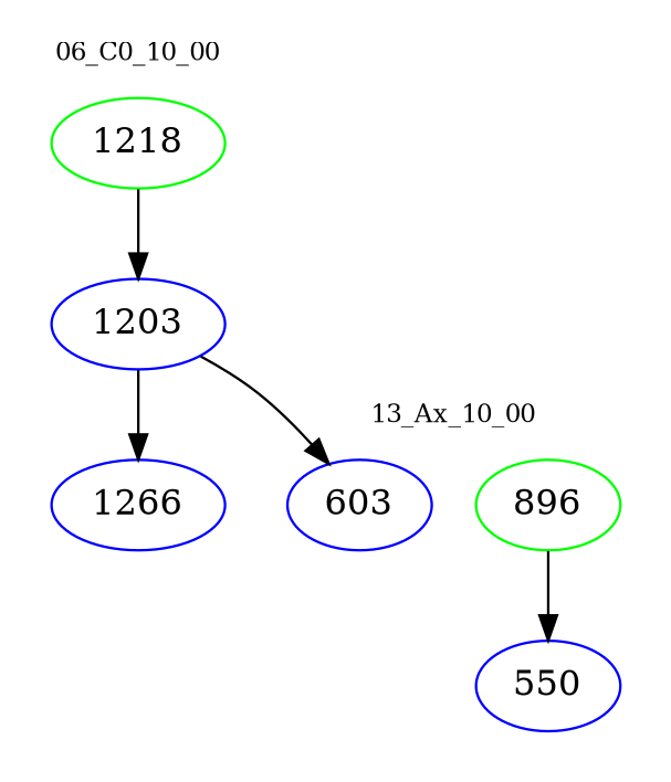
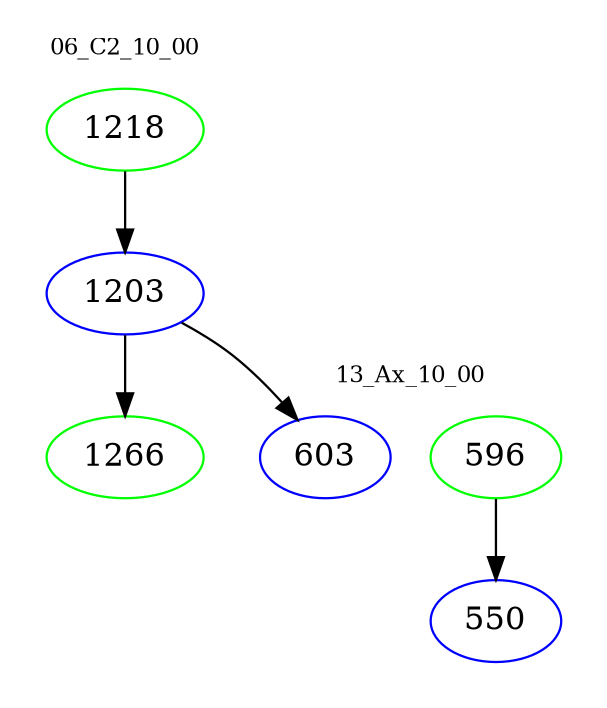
  digraph {
    node [color=blue]
    edge [color=black]
-   n1 [color=green label=896]
+   n1 [color=green label=596]
    n2 [label=550]
    n3 [label=603]
    n4 [color=green label=1218]
    n5 [label=1203]
-   n6 [label=1266]
+   n6 [color=green label=1266]
    subgraph cluster_1 {
      color=white
      fontsize=10
      label="13_Ax_10_00"
      n1
      n2
      n3
    }
    subgraph cluster_2 {
      color=white
      fontsize=10
-     label="06_C0_10_00"
+     label="06_C2_10_00"
      n4
      n5
      n6
    }
    n1 -> n2
    n4 -> n5
    n5 -> n3
    n5 -> n6
  }
